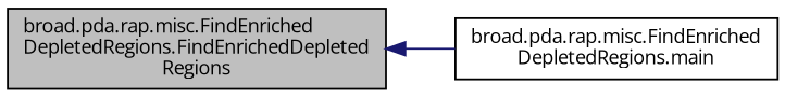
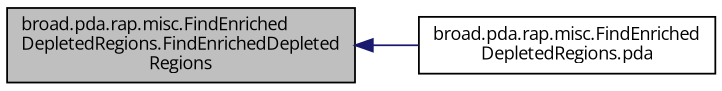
  digraph {
    rankdir=LR
    fontname="Open Sans"
    node [color=black fontname="Open Sans" fontsize=10 shape=record style=filled]
    n1 [fillcolor=grey75 fontcolor=black height=0.2 label="broad.pda.rap.misc.FindEnriched\lDepletedRegions.FindEnrichedDepleted\lRegions" width=0.4]
-   n2 [fillcolor=white height=0.2 label="broad.pda.rap.misc.FindEnriched\lDepletedRegions.main" width=0.4]
+   n2 [fillcolor=white height=0.2 label="broad.pda.rap.misc.FindEnriched\lDepletedRegions.pda" width=0.4]
    n1 -> n2 [color=midnightblue dir=back fontname="Open Sans" fontsize=10 labelfontname=Helvetica labelfontsize=10 style=solid]
  }
